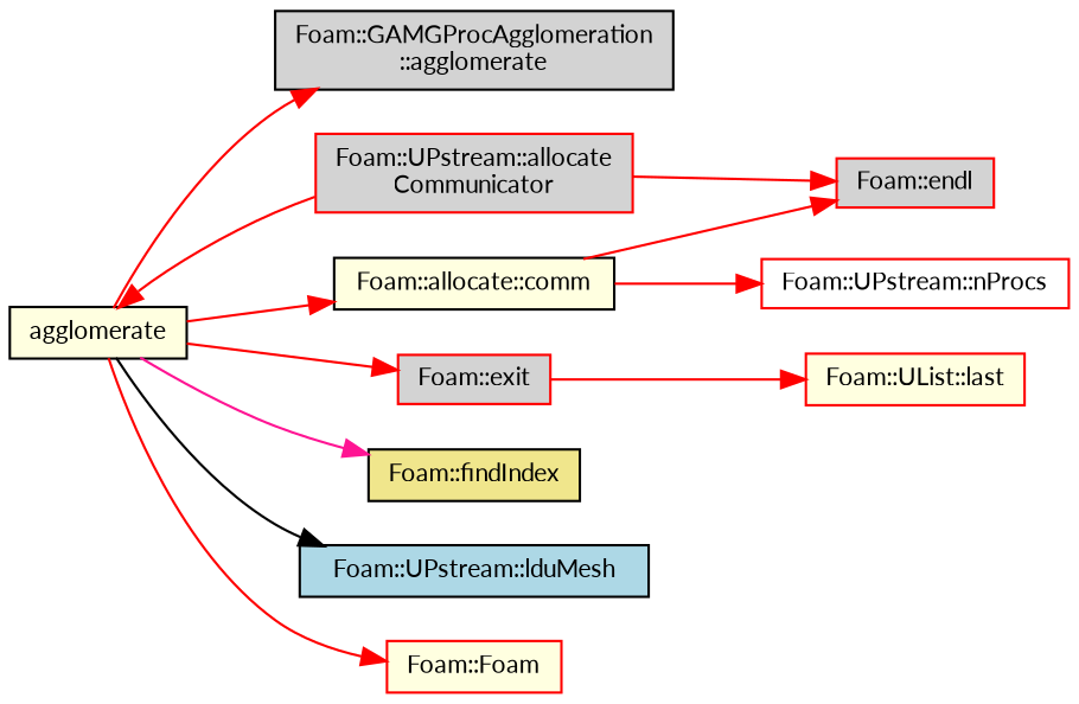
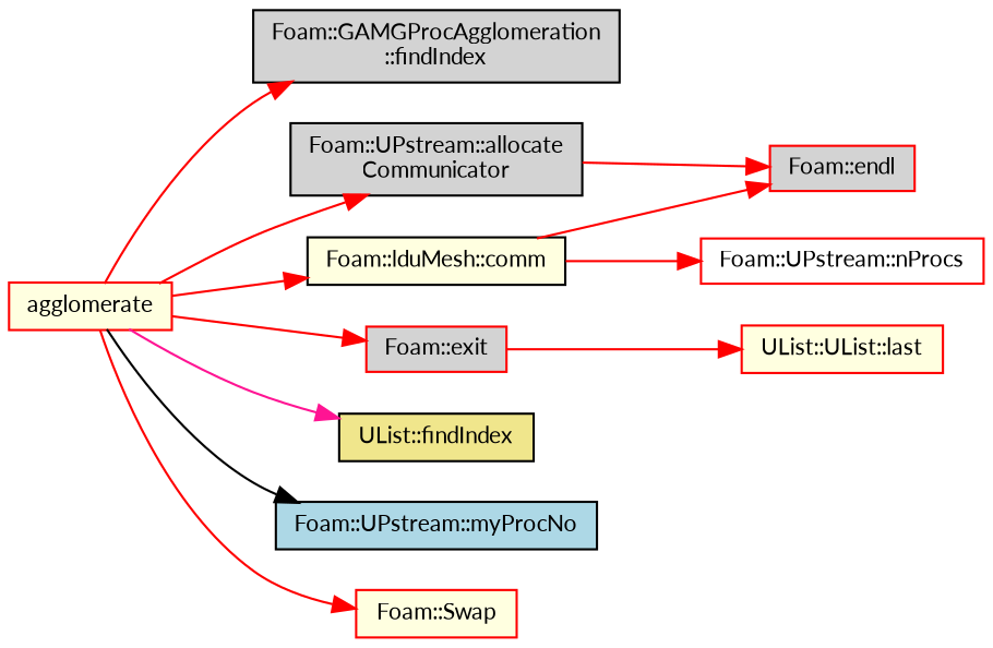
  digraph {
    fontname=Lato
    rankdir=LR
    node [color=red fillcolor=lightyellow fontname=Lato fontsize=10 shape=record style=filled]
    edge [color=red fontname=Lato fontsize=10 labelfontname=Helvetica labelfontsize=10 style=solid]
-   n1 [color=black fontcolor=black height=0.2 label=agglomerate width=0.4]
-   n2 [color=black fillcolor=lightgrey height=0.2 label="Foam::GAMGProcAgglomeration\l::agglomerate" width=0.4]
-   n3 [fillcolor=lightgrey height=0.2 label="Foam::UPstream::allocate\lCommunicator" width=0.4]
-   n4 [color=black height=0.2 label="Foam::allocate::comm" width=0.4]
+   n1 [fontcolor=black height=0.2 label=agglomerate width=0.4]
+   n2 [color=black fillcolor=lightgrey height=0.2 label="Foam::GAMGProcAgglomeration\l::findIndex" width=0.4]
+   n3 [color=black fillcolor=lightgrey height=0.2 label="Foam::UPstream::allocate\lCommunicator" width=0.4]
+   n4 [color=black height=0.2 label="Foam::lduMesh::comm" width=0.4]
    n5 [fillcolor=lightgrey height=0.2 label="Foam::exit" width=0.4]
-   n6 [color=black fillcolor=khaki height=0.2 label="Foam::findIndex" width=0.4]
-   n7 [color=black fillcolor=lightblue height=0.2 label="Foam::UPstream::lduMesh" width=0.4]
-   n8 [height=0.2 label="Foam::Foam" width=0.4]
+   n6 [color=black fillcolor=khaki height=0.2 label="UList::findIndex" width=0.4]
+   n7 [color=black fillcolor=lightblue height=0.2 label="Foam::UPstream::myProcNo" width=0.4]
+   n8 [height=0.2 label="Foam::Swap" width=0.4]
    n9 [fillcolor=lightgrey height=0.2 label="Foam::endl" width=0.4]
    n10 [fillcolor=white height=0.2 label="Foam::UPstream::nProcs" width=0.4]
-   n11 [height=0.2 label="Foam::UList::last" width=0.4]
+   n11 [height=0.2 label="UList::UList::last" width=0.4]
    n1 -> n2
-   n3 -> n1
+   n1 -> n3
    n1 -> n4
    n1 -> n5
    n1 -> n6 [color=deeppink]
    n1 -> n7 [color=black]
    n1 -> n8
    n3 -> n9
    n4 -> n9
    n4 -> n10
    n5 -> n11
  }
